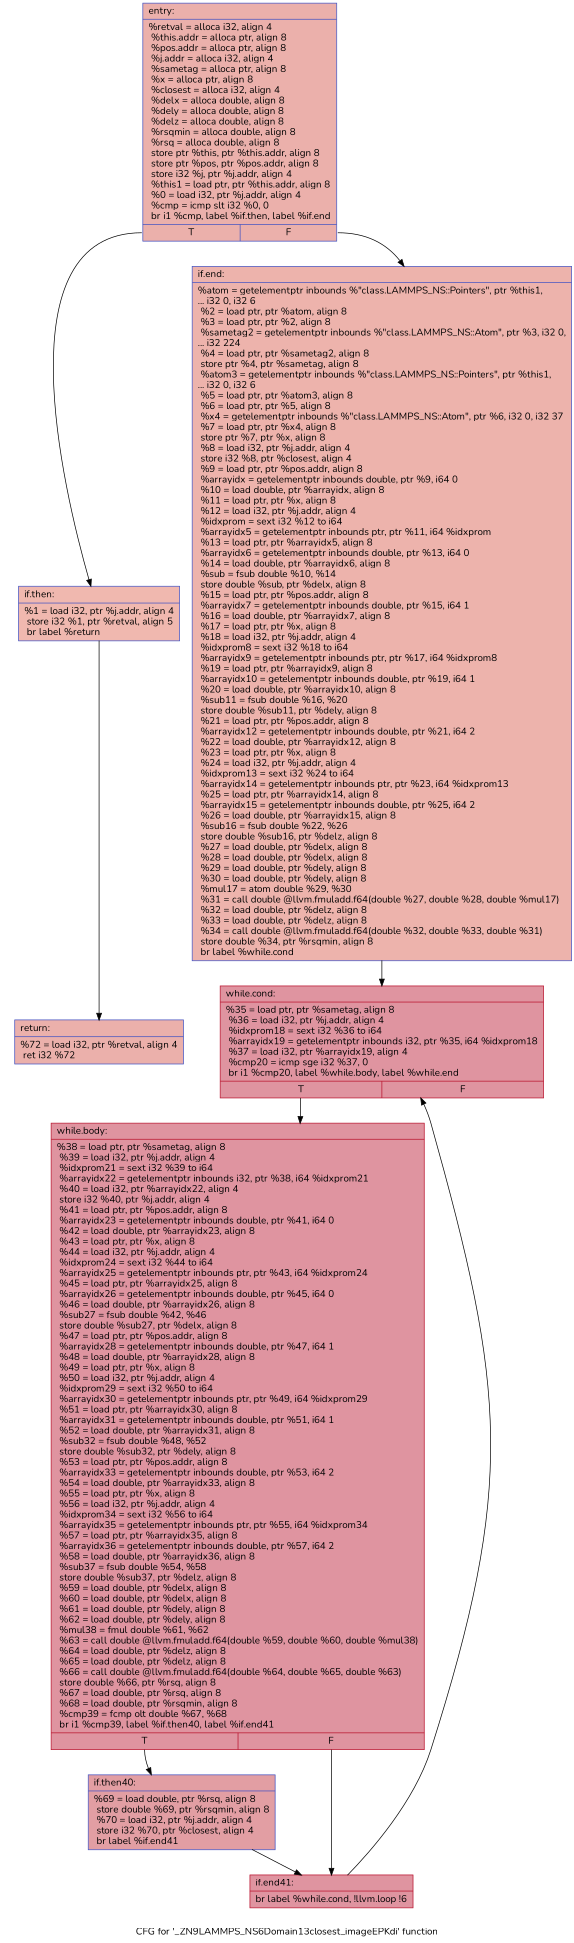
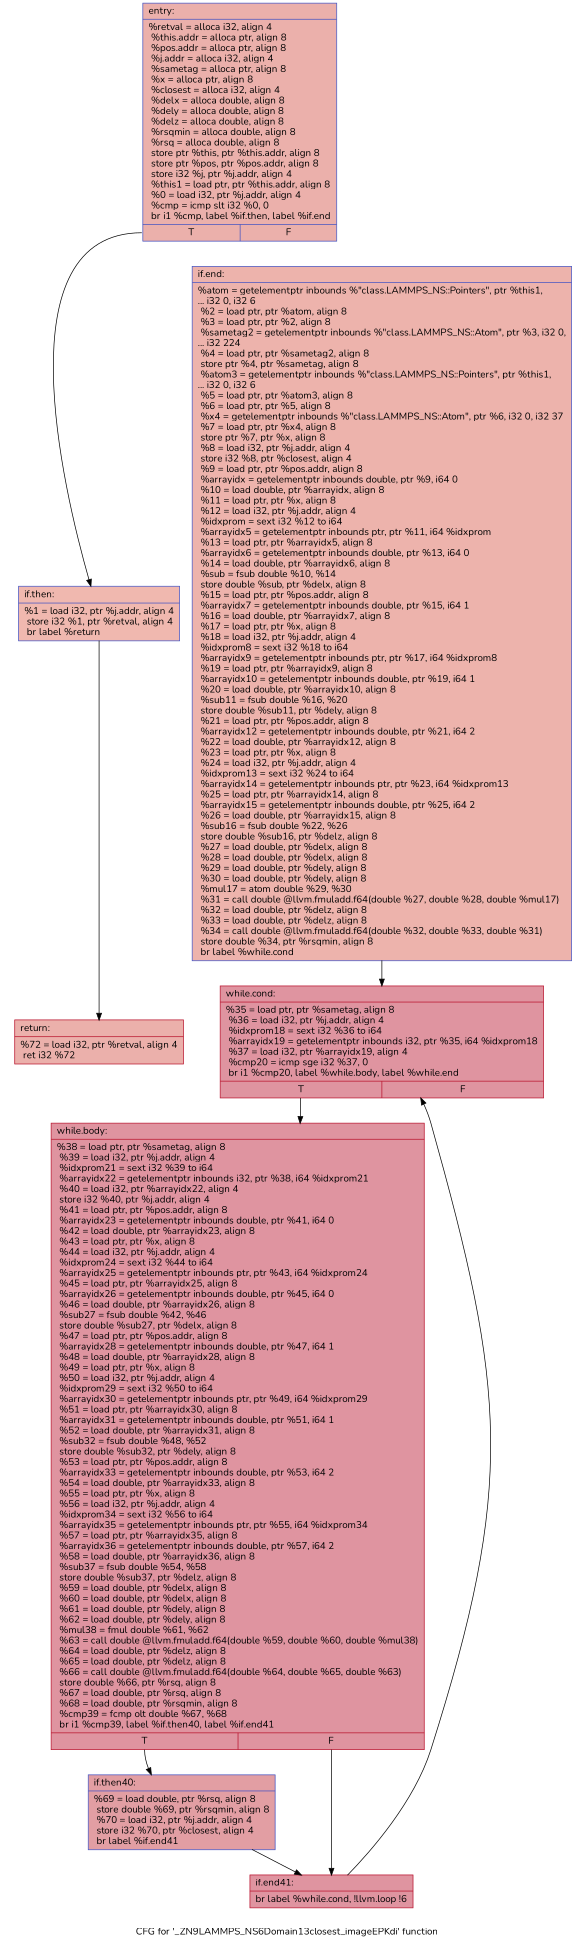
  digraph {
    fontname=Nunito
    label="CFG for '_ZN9LAMMPS_NS6Domain13closest_imageEPKdi' function"
    node [color="#3d50c3ff" fillcolor="#b70d2870" fontname=Nunito shape=record style=filled]
    edge [fontname=Nunito]
    n1 [fillcolor="#d24b4070" label="{entry:\l|  %retval = alloca i32, align 4\l  %this.addr = alloca ptr, align 8\l  %pos.addr = alloca ptr, align 8\l  %j.addr = alloca i32, align 4\l  %sametag = alloca ptr, align 8\l  %x = alloca ptr, align 8\l  %closest = alloca i32, align 4\l  %delx = alloca double, align 8\l  %dely = alloca double, align 8\l  %delz = alloca double, align 8\l  %rsqmin = alloca double, align 8\l  %rsq = alloca double, align 8\l  store ptr %this, ptr %this.addr, align 8\l  store ptr %pos, ptr %pos.addr, align 8\l  store i32 %j, ptr %j.addr, align 4\l  %this1 = load ptr, ptr %this.addr, align 8\l  %0 = load i32, ptr %j.addr, align 4\l  %cmp = icmp slt i32 %0, 0\l  br i1 %cmp, label %if.then, label %if.end\l|{<s0>T|<s1>F}}"]
-   n2 [fillcolor="#dc5d4a70" label="{if.then:\l|  %1 = load i32, ptr %j.addr, align 4\l  store i32 %1, ptr %retval, align 5\l  br label %return\l}"]
+   n2 [fillcolor="#dc5d4a70" label="{if.then:\l|  %1 = load i32, ptr %j.addr, align 4\l  store i32 %1, ptr %retval, align 4\l  br label %return\l}"]
    n3 [fillcolor="#d6524470" label="{if.end:\l|  %atom = getelementptr inbounds %\"class.LAMMPS_NS::Pointers\", ptr %this1,\l... i32 0, i32 6\l  %2 = load ptr, ptr %atom, align 8\l  %3 = load ptr, ptr %2, align 8\l  %sametag2 = getelementptr inbounds %\"class.LAMMPS_NS::Atom\", ptr %3, i32 0,\l... i32 224\l  %4 = load ptr, ptr %sametag2, align 8\l  store ptr %4, ptr %sametag, align 8\l  %atom3 = getelementptr inbounds %\"class.LAMMPS_NS::Pointers\", ptr %this1,\l... i32 0, i32 6\l  %5 = load ptr, ptr %atom3, align 8\l  %6 = load ptr, ptr %5, align 8\l  %x4 = getelementptr inbounds %\"class.LAMMPS_NS::Atom\", ptr %6, i32 0, i32 37\l  %7 = load ptr, ptr %x4, align 8\l  store ptr %7, ptr %x, align 8\l  %8 = load i32, ptr %j.addr, align 4\l  store i32 %8, ptr %closest, align 4\l  %9 = load ptr, ptr %pos.addr, align 8\l  %arrayidx = getelementptr inbounds double, ptr %9, i64 0\l  %10 = load double, ptr %arrayidx, align 8\l  %11 = load ptr, ptr %x, align 8\l  %12 = load i32, ptr %j.addr, align 4\l  %idxprom = sext i32 %12 to i64\l  %arrayidx5 = getelementptr inbounds ptr, ptr %11, i64 %idxprom\l  %13 = load ptr, ptr %arrayidx5, align 8\l  %arrayidx6 = getelementptr inbounds double, ptr %13, i64 0\l  %14 = load double, ptr %arrayidx6, align 8\l  %sub = fsub double %10, %14\l  store double %sub, ptr %delx, align 8\l  %15 = load ptr, ptr %pos.addr, align 8\l  %arrayidx7 = getelementptr inbounds double, ptr %15, i64 1\l  %16 = load double, ptr %arrayidx7, align 8\l  %17 = load ptr, ptr %x, align 8\l  %18 = load i32, ptr %j.addr, align 4\l  %idxprom8 = sext i32 %18 to i64\l  %arrayidx9 = getelementptr inbounds ptr, ptr %17, i64 %idxprom8\l  %19 = load ptr, ptr %arrayidx9, align 8\l  %arrayidx10 = getelementptr inbounds double, ptr %19, i64 1\l  %20 = load double, ptr %arrayidx10, align 8\l  %sub11 = fsub double %16, %20\l  store double %sub11, ptr %dely, align 8\l  %21 = load ptr, ptr %pos.addr, align 8\l  %arrayidx12 = getelementptr inbounds double, ptr %21, i64 2\l  %22 = load double, ptr %arrayidx12, align 8\l  %23 = load ptr, ptr %x, align 8\l  %24 = load i32, ptr %j.addr, align 4\l  %idxprom13 = sext i32 %24 to i64\l  %arrayidx14 = getelementptr inbounds ptr, ptr %23, i64 %idxprom13\l  %25 = load ptr, ptr %arrayidx14, align 8\l  %arrayidx15 = getelementptr inbounds double, ptr %25, i64 2\l  %26 = load double, ptr %arrayidx15, align 8\l  %sub16 = fsub double %22, %26\l  store double %sub16, ptr %delz, align 8\l  %27 = load double, ptr %delx, align 8\l  %28 = load double, ptr %delx, align 8\l  %29 = load double, ptr %dely, align 8\l  %30 = load double, ptr %dely, align 8\l  %mul17 = atom double %29, %30\l  %31 = call double @llvm.fmuladd.f64(double %27, double %28, double %mul17)\l  %32 = load double, ptr %delz, align 8\l  %33 = load double, ptr %delz, align 8\l  %34 = call double @llvm.fmuladd.f64(double %32, double %33, double %31)\l  store double %34, ptr %rsqmin, align 8\l  br label %while.cond\l}"]
-   n4 [fillcolor="#d24b4070" label="{return:\l|  %72 = load i32, ptr %retval, align 4\l  ret i32 %72\l}"]
+   n4 [color="#b70d28ff" fillcolor="#d24b4070" label="{return:\l|  %72 = load i32, ptr %retval, align 4\l  ret i32 %72\l}"]
    n5 [color="#b70d28ff" label="{while.cond:\l|  %35 = load ptr, ptr %sametag, align 8\l  %36 = load i32, ptr %j.addr, align 4\l  %idxprom18 = sext i32 %36 to i64\l  %arrayidx19 = getelementptr inbounds i32, ptr %35, i64 %idxprom18\l  %37 = load i32, ptr %arrayidx19, align 4\l  %cmp20 = icmp sge i32 %37, 0\l  br i1 %cmp20, label %while.body, label %while.end\l|{<s0>T|<s1>F}}"]
    n6 [color="#b70d28ff" label="{while.body:\l|  %38 = load ptr, ptr %sametag, align 8\l  %39 = load i32, ptr %j.addr, align 4\l  %idxprom21 = sext i32 %39 to i64\l  %arrayidx22 = getelementptr inbounds i32, ptr %38, i64 %idxprom21\l  %40 = load i32, ptr %arrayidx22, align 4\l  store i32 %40, ptr %j.addr, align 4\l  %41 = load ptr, ptr %pos.addr, align 8\l  %arrayidx23 = getelementptr inbounds double, ptr %41, i64 0\l  %42 = load double, ptr %arrayidx23, align 8\l  %43 = load ptr, ptr %x, align 8\l  %44 = load i32, ptr %j.addr, align 4\l  %idxprom24 = sext i32 %44 to i64\l  %arrayidx25 = getelementptr inbounds ptr, ptr %43, i64 %idxprom24\l  %45 = load ptr, ptr %arrayidx25, align 8\l  %arrayidx26 = getelementptr inbounds double, ptr %45, i64 0\l  %46 = load double, ptr %arrayidx26, align 8\l  %sub27 = fsub double %42, %46\l  store double %sub27, ptr %delx, align 8\l  %47 = load ptr, ptr %pos.addr, align 8\l  %arrayidx28 = getelementptr inbounds double, ptr %47, i64 1\l  %48 = load double, ptr %arrayidx28, align 8\l  %49 = load ptr, ptr %x, align 8\l  %50 = load i32, ptr %j.addr, align 4\l  %idxprom29 = sext i32 %50 to i64\l  %arrayidx30 = getelementptr inbounds ptr, ptr %49, i64 %idxprom29\l  %51 = load ptr, ptr %arrayidx30, align 8\l  %arrayidx31 = getelementptr inbounds double, ptr %51, i64 1\l  %52 = load double, ptr %arrayidx31, align 8\l  %sub32 = fsub double %48, %52\l  store double %sub32, ptr %dely, align 8\l  %53 = load ptr, ptr %pos.addr, align 8\l  %arrayidx33 = getelementptr inbounds double, ptr %53, i64 2\l  %54 = load double, ptr %arrayidx33, align 8\l  %55 = load ptr, ptr %x, align 8\l  %56 = load i32, ptr %j.addr, align 4\l  %idxprom34 = sext i32 %56 to i64\l  %arrayidx35 = getelementptr inbounds ptr, ptr %55, i64 %idxprom34\l  %57 = load ptr, ptr %arrayidx35, align 8\l  %arrayidx36 = getelementptr inbounds double, ptr %57, i64 2\l  %58 = load double, ptr %arrayidx36, align 8\l  %sub37 = fsub double %54, %58\l  store double %sub37, ptr %delz, align 8\l  %59 = load double, ptr %delx, align 8\l  %60 = load double, ptr %delx, align 8\l  %61 = load double, ptr %dely, align 8\l  %62 = load double, ptr %dely, align 8\l  %mul38 = fmul double %61, %62\l  %63 = call double @llvm.fmuladd.f64(double %59, double %60, double %mul38)\l  %64 = load double, ptr %delz, align 8\l  %65 = load double, ptr %delz, align 8\l  %66 = call double @llvm.fmuladd.f64(double %64, double %65, double %63)\l  store double %66, ptr %rsq, align 8\l  %67 = load double, ptr %rsq, align 8\l  %68 = load double, ptr %rsqmin, align 8\l  %cmp39 = fcmp olt double %67, %68\l  br i1 %cmp39, label %if.then40, label %if.end41\l|{<s0>T|<s1>F}}"]
    n7 [fillcolor="#be242e70" label="{if.then40:\l|  %69 = load double, ptr %rsq, align 8\l  store double %69, ptr %rsqmin, align 8\l  %70 = load i32, ptr %j.addr, align 4\l  store i32 %70, ptr %closest, align 4\l  br label %if.end41\l}"]
    n8 [color="#b70d28ff" label="{if.end41:\l|  br label %while.cond, !llvm.loop !6\l}"]
    n1 -> n2 [tailport=s0]
-   n1 -> n3 [tailport=s1]
    n2 -> n4
    n3 -> n5
    n5 -> n6 [tailport=s0]
    n6 -> n7 [tailport=s0]
    n6 -> n8 [tailport=s1]
    n7 -> n8
    n8 -> n5
  }
